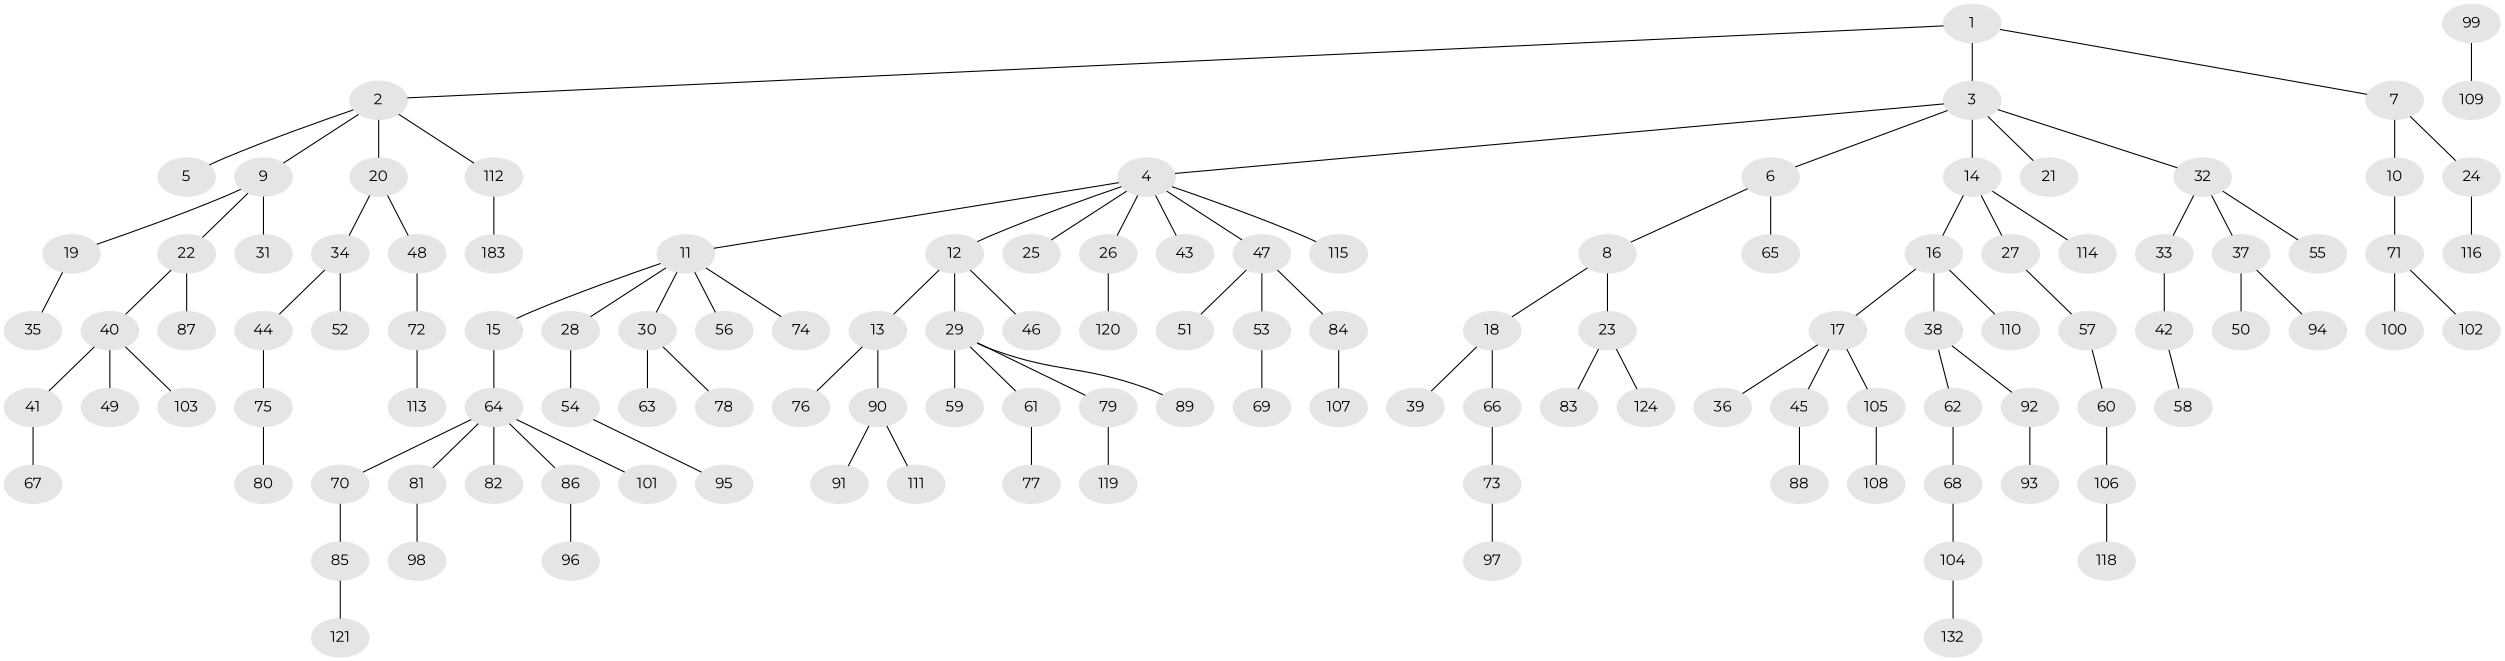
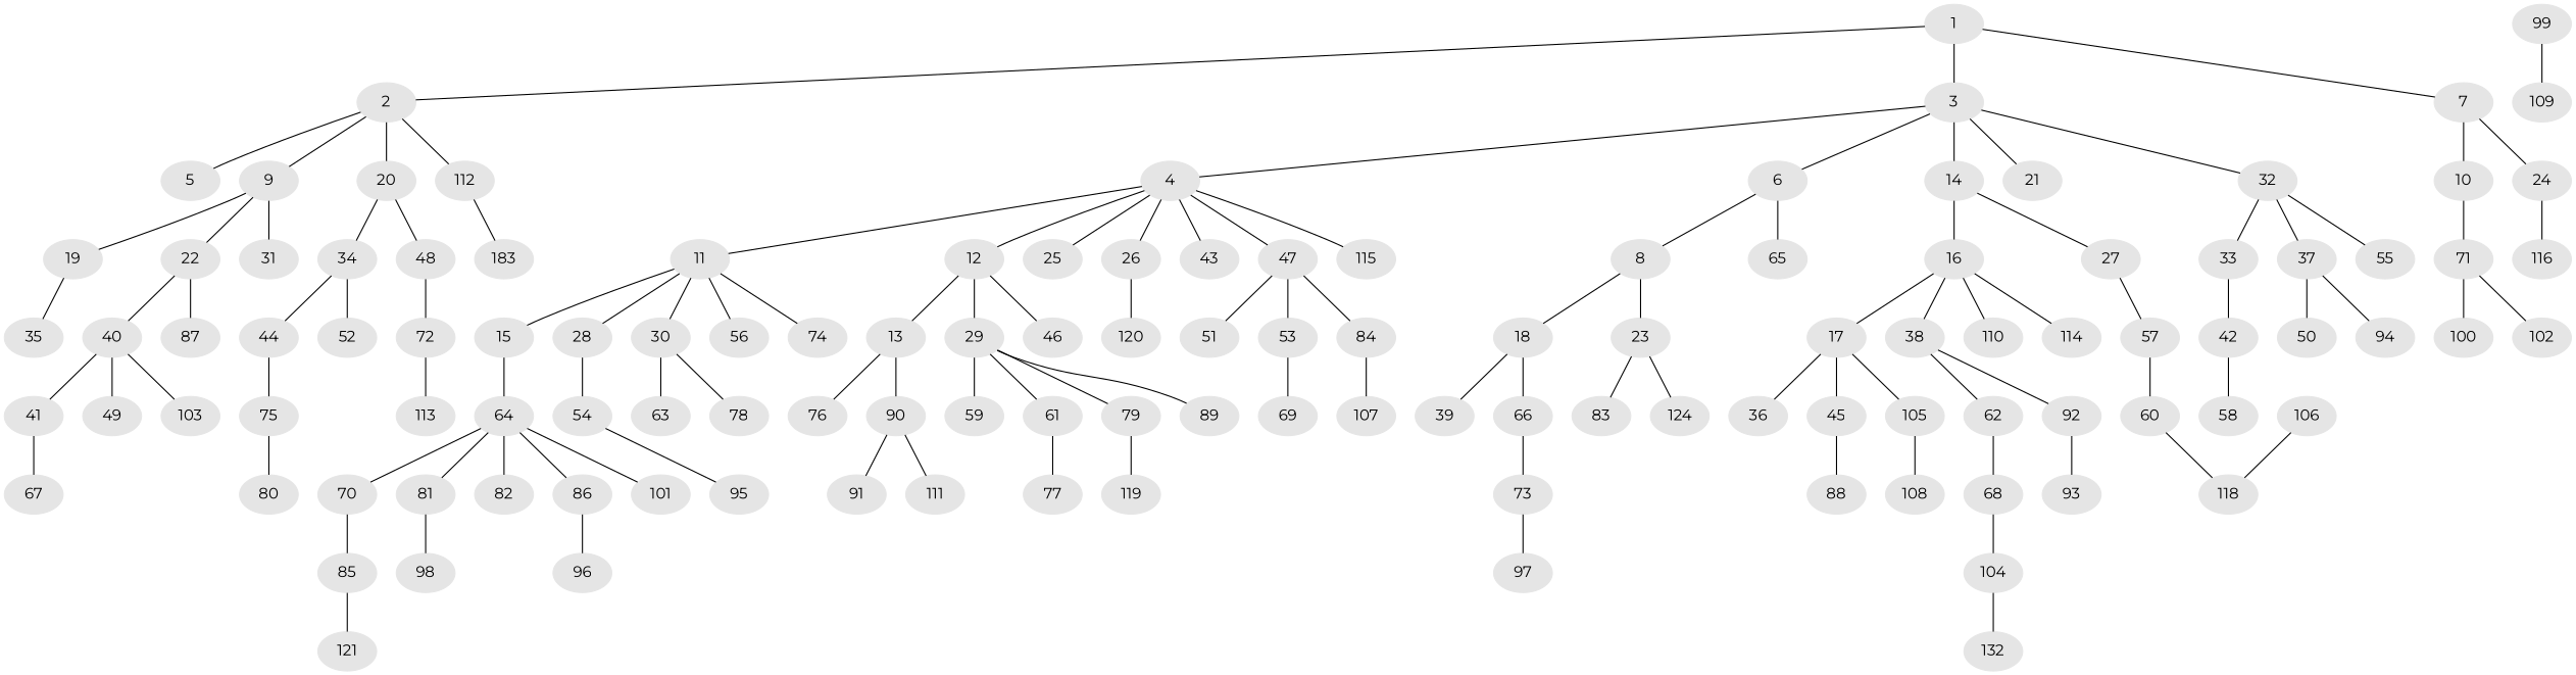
  graph {
    fontname=Montserrat
    node [color=gray90 fontname=Montserrat style=filled]
    edge [fontname=Montserrat]
    1
    2
    3
    7
    5
    9
    20
    112
    4
    6
    14
    21
    32
    10
    24
    19
    22
    31
    34
    48
    n21 [label=183]
    11
    12
    25
    26
    43
    47
    115
    8
    65
    16
    27
    33
    37
    55
    15
    28
    30
    56
    74
    13
    29
    46
    120
    51
    53
    84
    18
    23
    71
    116
    39
    66
    83
    124
    35
    40
    87
    100
    102
    64
    54
    63
    78
    76
    90
    59
    61
    79
    89
    91
    111
    17
    38
    110
    114
    57
    70
    81
    82
    86
    101
    36
    45
    105
    62
    92
    88
    108
    73
    44
    52
    72
    41
    49
    103
    60
    95
    77
    119
    42
    50
    94
    58
    75
    68
    93
    67
    80
    69
    107
    113
    99
    109
    106
    118
    104
    85
    98
    96
    97
    n122 [label=132]
    121
    1 -- 2
    1 -- 3
    1 -- 7
    2 -- 5
    2 -- 9
    2 -- 20
    2 -- 112
    3 -- 4
    3 -- 6
    3 -- 14
    3 -- 21
    3 -- 32
    7 -- 10
    7 -- 24
    9 -- 19
    9 -- 22
    9 -- 31
    20 -- 34
    20 -- 48
    112 -- n21
    4 -- 11
    4 -- 12
    4 -- 25
    4 -- 26
    4 -- 43
    4 -- 47
    4 -- 115
    6 -- 8
    6 -- 65
    14 -- 16
    14 -- 27
    32 -- 33
    32 -- 37
    32 -- 55
    10 -- 71
    24 -- 116
    19 -- 35
    22 -- 40
    22 -- 87
    34 -- 44
    34 -- 52
    48 -- 72
    11 -- 15
    11 -- 28
    11 -- 30
    11 -- 56
    11 -- 74
    12 -- 13
    12 -- 29
    12 -- 46
    26 -- 120
    47 -- 51
    47 -- 53
    47 -- 84
    8 -- 18
    8 -- 23
    16 -- 17
    16 -- 38
    16 -- 110
-   14 -- 114
+   16 -- 114
    27 -- 57
    33 -- 42
    37 -- 50
    37 -- 94
    15 -- 64
    28 -- 54
    30 -- 63
    30 -- 78
    13 -- 76
    13 -- 90
    29 -- 59
    29 -- 61
    29 -- 79
    29 -- 89
    53 -- 69
    84 -- 107
    18 -- 39
    18 -- 66
    23 -- 83
    23 -- 124
    71 -- 100
    71 -- 102
    66 -- 73
    40 -- 41
    40 -- 49
    40 -- 103
    64 -- 70
    64 -- 81
    64 -- 82
    64 -- 86
    64 -- 101
    54 -- 95
    90 -- 91
    90 -- 111
    61 -- 77
    79 -- 119
    17 -- 36
    17 -- 45
    17 -- 105
    38 -- 62
    38 -- 92
    57 -- 60
    70 -- 85
    81 -- 98
    86 -- 96
    45 -- 88
    105 -- 108
    62 -- 68
    92 -- 93
    73 -- 97
    44 -- 75
    72 -- 113
    41 -- 67
-   60 -- 106
+   60 -- 118
    42 -- 58
    75 -- 80
    68 -- 104
    99 -- 109
    106 -- 118
    104 -- n122
    85 -- 121
  }
